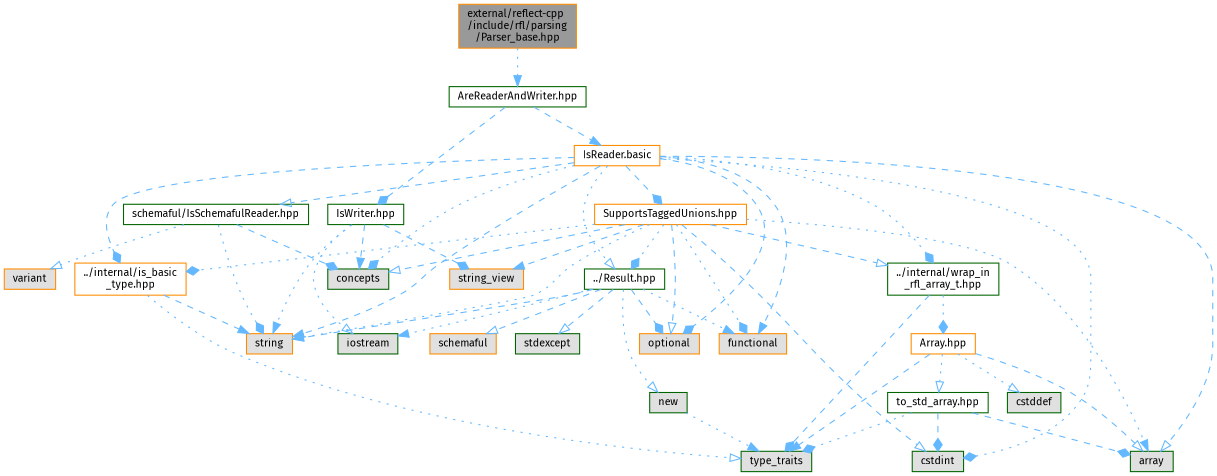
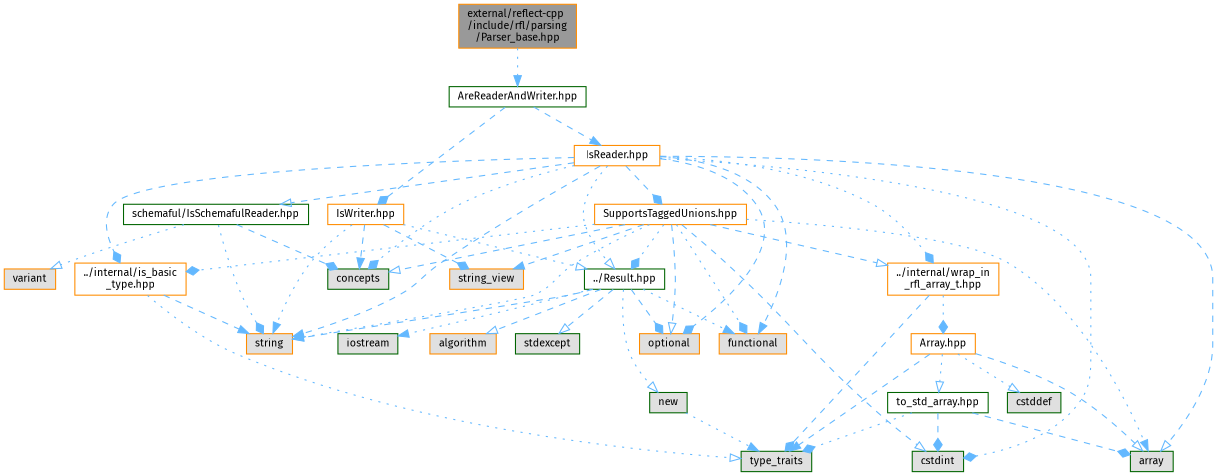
  digraph {
    fontname="Fira Sans"
    node [color=darkgreen fillcolor="#E0E0E0" fontname="Fira Sans" fontsize=10 shape=box style=filled]
    edge [arrowhead=diamond color=steelblue1 fontname="Fira Sans" fontsize=10 labelfontname=Helvetica labelfontsize=10 style=dashed]
    n1 [color=darkorange fillcolor=grey60 fontcolor=black height=0.2 label="external/reflect-cpp\l/include/rfl/parsing\l/Parser_base.hpp" width=0.4]
    n2 [fillcolor=white height=0.2 label="AreReaderAndWriter.hpp" width=0.4]
-   n3 [color=darkorange fillcolor=white height=0.2 label="IsReader.basic" width=0.4]
-   n4 [fillcolor=white height=0.2 label="IsWriter.hpp" width=0.4]
+   n3 [color=darkorange fillcolor=white height=0.2 label="IsReader.hpp" width=0.4]
+   n4 [color=darkorange fillcolor=white height=0.2 label="IsWriter.hpp" width=0.4]
    n5 [height=0.2 label=array width=0.4]
    n6 [height=0.2 label=concepts width=0.4]
    n7 [height=0.2 label=cstdint width=0.4]
    n8 [color=darkorange height=0.2 label=functional width=0.4]
    n9 [color=darkorange height=0.2 label=optional width=0.4]
    n10 [color=darkorange height=0.2 label=string width=0.4]
    n11 [fillcolor=white height=0.2 label="../Result.hpp" width=0.4]
    n12 [color=darkorange fillcolor=white height=0.2 label="../internal/is_basic\l_type.hpp" width=0.4]
-   n13 [fillcolor=white height=0.2 label="../internal/wrap_in\l_rfl_array_t.hpp" width=0.4]
+   n13 [color=darkorange fillcolor=white height=0.2 label="../internal/wrap_in\l_rfl_array_t.hpp" width=0.4]
    n14 [color=darkorange fillcolor=white height=0.2 label="SupportsTaggedUnions.hpp" width=0.4]
    n15 [fillcolor=white height=0.2 label="schemaful/IsSchemafulReader.hpp" width=0.4]
    n16 [color=darkorange height=0.2 label=string_view width=0.4]
-   n17 [color=darkorange height=0.2 label=schemaful width=0.4]
+   n17 [color=darkorange height=0.2 label=algorithm width=0.4]
    n18 [height=0.2 label=iostream width=0.4]
    n19 [height=0.2 label=new width=0.4]
    n20 [height=0.2 label=stdexcept width=0.4]
    n21 [height=0.2 label=type_traits width=0.4]
    n22 [color=darkorange fillcolor=white height=0.2 label="Array.hpp" width=0.4]
    n23 [color=darkorange height=0.2 label=variant width=0.4]
    n24 [height=0.2 label=cstddef width=0.4]
    n25 [fillcolor=white height=0.2 label="to_std_array.hpp" width=0.4]
    n1 -> n2 [arrowhead=normal style=dotted]
    n2 -> n3 [arrowhead=normal]
    n2 -> n4
    n3 -> n5 [arrowhead=onormal]
    n3 -> n6 [style=dotted]
    n3 -> n7 [style=dotted]
    n3 -> n8 [arrowhead=normal]
    n3 -> n9
    n3 -> n10 [arrowhead=normal]
    n3 -> n11 [arrowhead=onormal style=dotted]
    n3 -> n12
    n3 -> n13 [style=dotted]
    n3 -> n14
    n3 -> n15 [arrowhead=onormal]
    n4 -> n6 [arrowhead=normal]
    n4 -> n10 [arrowhead=normal style=dotted]
-   n4 -> n18 [arrowhead=onormal style=dotted]
+   n4 -> n11 [arrowhead=onormal style=dotted]
    n4 -> n16
    n11 -> n8 [arrowhead=normal style=dotted]
    n11 -> n9
    n11 -> n10 [arrowhead=onormal]
    n11 -> n17 [arrowhead=onormal]
    n11 -> n18 [arrowhead=normal style=dotted]
    n11 -> n19 [arrowhead=onormal style=dotted]
    n11 -> n20 [arrowhead=onormal]
    n12 -> n10 [arrowhead=normal]
    n12 -> n21 [arrowhead=onormal style=dotted]
    n13 -> n21
    n13 -> n22 [style=dotted]
    n14 -> n5 [arrowhead=normal style=dotted]
    n14 -> n6 [arrowhead=onormal]
    n14 -> n7 [arrowhead=onormal]
    n14 -> n8 [style=dotted]
    n14 -> n9 [arrowhead=onormal]
    n14 -> n10 [arrowhead=normal style=dotted]
    n14 -> n11 [style=dotted]
    n14 -> n12 [style=dotted]
    n14 -> n13 [arrowhead=onormal]
    n14 -> n16 [arrowhead=normal]
    n15 -> n6
    n15 -> n10 [style=dotted]
    n15 -> n23 [arrowhead=onormal style=dotted]
    n19 -> n21 [arrowhead=normal style=dotted]
    n22 -> n5 [arrowhead=onormal]
    n22 -> n21 [arrowhead=normal]
    n22 -> n24 [arrowhead=onormal style=dotted]
    n22 -> n25 [arrowhead=onormal style=dotted]
    n25 -> n5
    n25 -> n7
    n25 -> n21 [style=dotted]
  }
